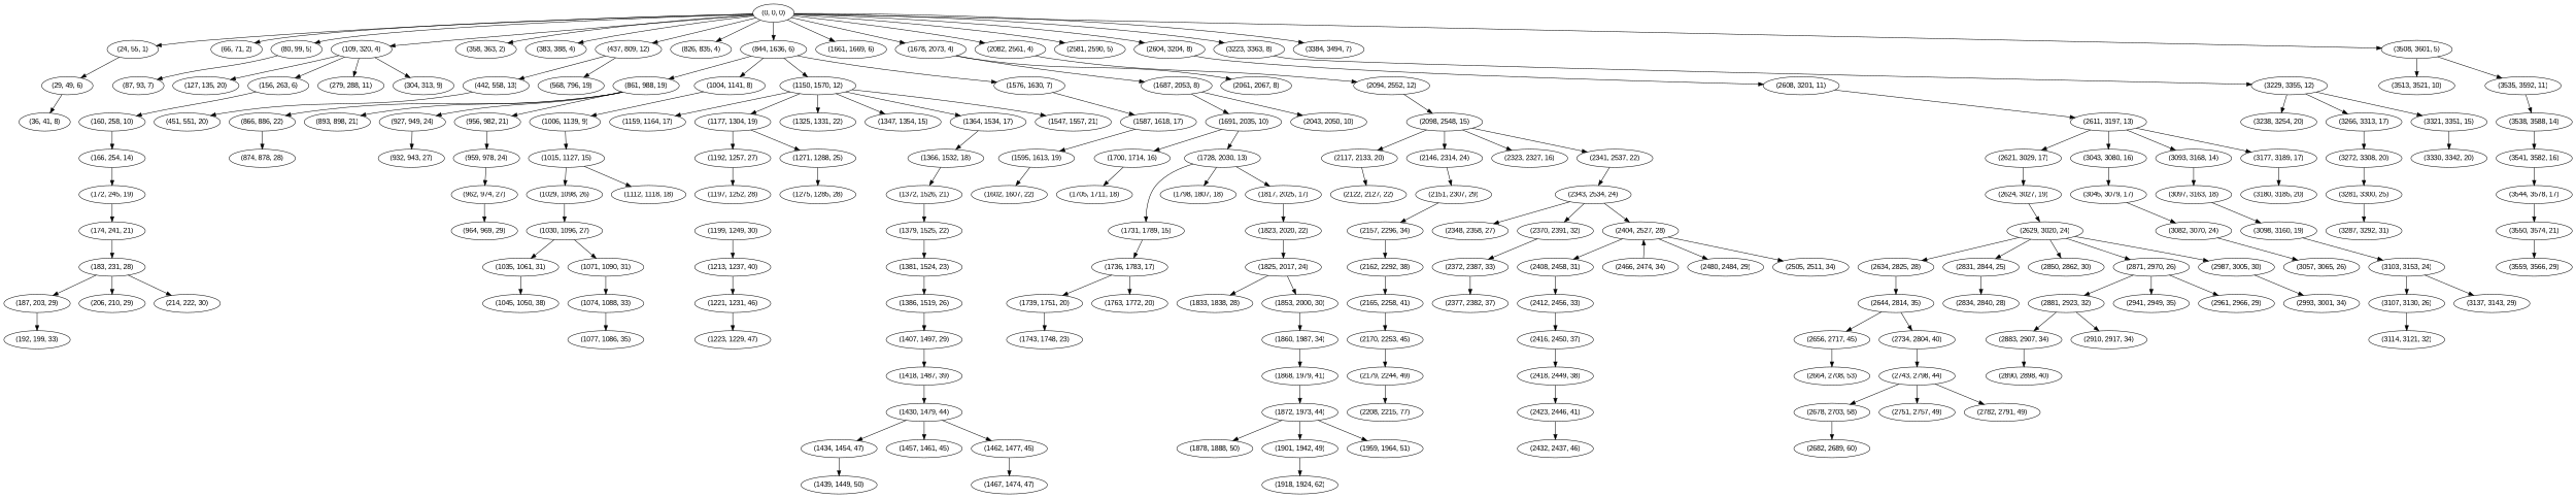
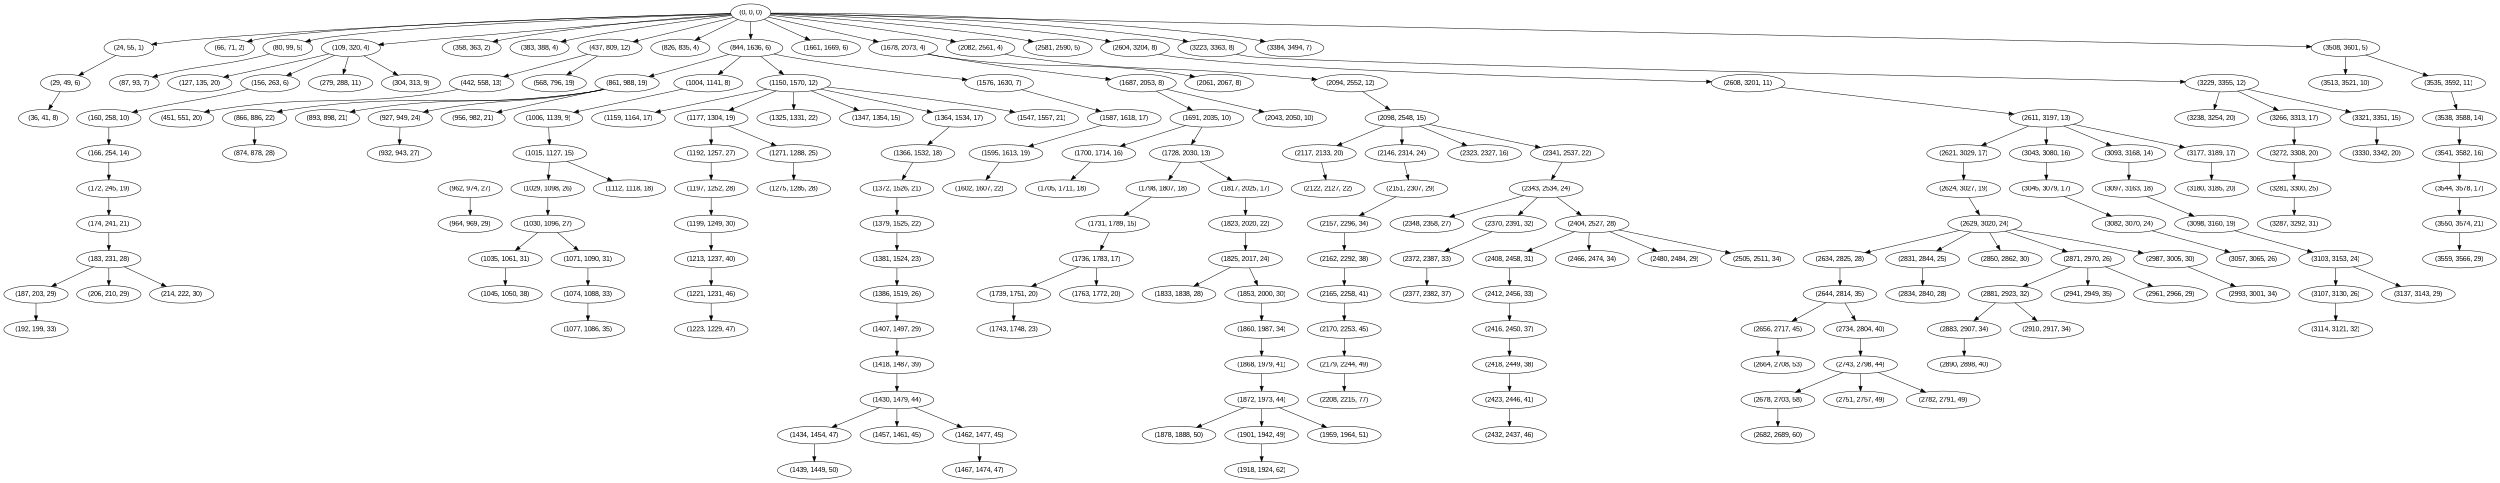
  digraph {
    fontname="Liberation Sans"
    node [fontname="Liberation Sans"]
    edge [fontname="Liberation Sans"]
    "(0, 0, 0)"
    "(24, 55, 1)"
    "(66, 71, 2)"
    "(80, 99, 5)"
    "(109, 320, 4)"
    "(358, 363, 2)"
    "(383, 388, 4)"
    "(437, 809, 12)"
    "(826, 835, 4)"
    "(844, 1636, 6)"
    "(1661, 1669, 6)"
    "(1678, 2073, 4)"
    "(2082, 2561, 4)"
    "(2581, 2590, 5)"
    "(2604, 3204, 8)"
    "(3223, 3363, 8)"
    "(3384, 3494, 7)"
    "(3508, 3601, 5)"
    "(29, 49, 6)"
    "(87, 93, 7)"
    "(127, 135, 20)"
    "(156, 263, 6)"
    "(279, 288, 11)"
    "(304, 313, 9)"
    "(442, 558, 13)"
    "(568, 796, 19)"
    "(861, 988, 19)"
    "(1004, 1141, 8)"
    "(1150, 1570, 12)"
    "(1576, 1630, 7)"
    "(1687, 2053, 8)"
    "(2061, 2067, 8)"
    "(2094, 2552, 12)"
    "(2608, 3201, 11)"
    "(3229, 3355, 12)"
    "(3513, 3521, 10)"
    "(3535, 3592, 11)"
    "(36, 41, 8)"
    "(160, 258, 10)"
    "(166, 254, 14)"
    "(172, 245, 19)"
    "(174, 241, 21)"
    "(183, 231, 28)"
    "(187, 203, 29)"
    "(206, 210, 29)"
    "(214, 222, 30)"
    "(192, 199, 33)"
    "(451, 551, 20)"
    "(866, 886, 22)"
    "(893, 898, 21)"
    "(927, 949, 24)"
    "(956, 982, 21)"
    "(1006, 1139, 9)"
    "(1159, 1164, 17)"
    "(1177, 1304, 19)"
    "(1325, 1331, 22)"
    "(1347, 1354, 15)"
    "(1364, 1534, 17)"
    "(1547, 1557, 21)"
    "(1587, 1618, 17)"
    "(874, 878, 28)"
    "(932, 943, 27)"
-   "(959, 978, 24)"
    "(962, 974, 27)"
    "(964, 969, 29)"
    "(1015, 1127, 15)"
    "(1029, 1098, 26)"
    "(1112, 1118, 18)"
    "(1030, 1096, 27)"
    "(1035, 1061, 31)"
    "(1071, 1090, 31)"
    "(1045, 1050, 38)"
    "(1074, 1088, 33)"
    "(1077, 1086, 35)"
    "(1192, 1257, 27)"
    "(1271, 1288, 25)"
    "(1366, 1532, 18)"
    "(1197, 1252, 28)"
    "(1275, 1285, 28)"
    "(1199, 1249, 30)"
    "(1213, 1237, 40)"
    "(1221, 1231, 46)"
    "(1223, 1229, 47)"
    "(1372, 1526, 21)"
    "(1379, 1525, 22)"
    "(1381, 1524, 23)"
    "(1386, 1519, 26)"
    "(1407, 1497, 29)"
    "(1418, 1487, 39)"
    "(1430, 1479, 44)"
    "(1434, 1454, 47)"
    "(1457, 1461, 45)"
    "(1462, 1477, 45)"
    "(1439, 1449, 50)"
    "(1467, 1474, 47)"
    "(1595, 1613, 19)"
    "(1602, 1607, 22)"
    "(1691, 2035, 10)"
    "(2043, 2050, 10)"
    "(1700, 1714, 16)"
    "(1728, 2030, 13)"
    "(1705, 1711, 18)"
    "(1731, 1789, 15)"
    "(1798, 1807, 18)"
    "(1817, 2025, 17)"
    "(1736, 1783, 17)"
    "(1823, 2020, 22)"
    "(1739, 1751, 20)"
    "(1763, 1772, 20)"
    "(1743, 1748, 23)"
    "(1825, 2017, 24)"
    "(1833, 1838, 28)"
    "(1853, 2000, 30)"
    "(1860, 1987, 34)"
    "(1868, 1979, 41)"
    "(1872, 1973, 44)"
    "(1878, 1888, 50)"
    "(1901, 1942, 49)"
    "(1959, 1964, 51)"
    "(1918, 1924, 62)"
    "(2098, 2548, 15)"
    "(2117, 2133, 20)"
    "(2146, 2314, 24)"
    "(2323, 2327, 16)"
    "(2341, 2537, 22)"
    "(2122, 2127, 22)"
    "(2151, 2307, 29)"
    "(2343, 2534, 24)"
    "(2157, 2296, 34)"
    "(2162, 2292, 38)"
    "(2165, 2258, 41)"
    "(2170, 2253, 45)"
    "(2179, 2244, 49)"
    "(2208, 2215, 77)"
    "(2348, 2358, 27)"
    "(2370, 2391, 32)"
    "(2404, 2527, 28)"
    "(2372, 2387, 33)"
    "(2408, 2458, 31)"
    "(2466, 2474, 34)"
    "(2480, 2484, 29)"
    "(2505, 2511, 34)"
    "(2377, 2382, 37)"
    "(2412, 2456, 33)"
    "(2416, 2450, 37)"
    "(2418, 2449, 38)"
    "(2423, 2446, 41)"
    "(2432, 2437, 46)"
    "(2611, 3197, 13)"
    "(2621, 3029, 17)"
    "(3043, 3080, 16)"
    "(3093, 3168, 14)"
    "(3177, 3189, 17)"
    "(2624, 3027, 19)"
    "(3045, 3079, 17)"
    "(3097, 3163, 18)"
    "(3180, 3185, 20)"
    "(2629, 3020, 24)"
    "(2634, 2825, 28)"
    "(2831, 2844, 25)"
    "(2850, 2862, 30)"
    "(2871, 2970, 26)"
    "(2987, 3005, 30)"
    "(2644, 2814, 35)"
    "(2834, 2840, 28)"
    "(2881, 2923, 32)"
    "(2941, 2949, 35)"
    "(2961, 2966, 29)"
    "(2993, 3001, 34)"
    "(2656, 2717, 45)"
    "(2734, 2804, 40)"
    "(2664, 2708, 53)"
    "(2743, 2798, 44)"
    "(2678, 2703, 58)"
    "(2682, 2689, 60)"
    "(2751, 2757, 49)"
    "(2782, 2791, 49)"
    "(2883, 2907, 34)"
    "(2910, 2917, 34)"
    "(2890, 2898, 40)"
    n181 [label="(3082, 3070, 24)"]
    "(3057, 3065, 26)"
    "(3098, 3160, 19)"
    "(3103, 3153, 24)"
    "(3107, 3130, 26)"
    "(3137, 3143, 29)"
    "(3114, 3121, 32)"
    "(3238, 3254, 20)"
    "(3266, 3313, 17)"
    "(3321, 3351, 15)"
    "(3272, 3308, 20)"
    "(3330, 3342, 20)"
    "(3281, 3300, 25)"
    "(3287, 3292, 31)"
    "(3538, 3588, 14)"
    "(3541, 3582, 16)"
    "(3544, 3578, 17)"
    "(3550, 3574, 21)"
    "(3559, 3566, 29)"
    "(0, 0, 0)" -> "(24, 55, 1)"
    "(0, 0, 0)" -> "(66, 71, 2)"
    "(0, 0, 0)" -> "(80, 99, 5)"
    "(0, 0, 0)" -> "(109, 320, 4)"
    "(0, 0, 0)" -> "(358, 363, 2)"
    "(0, 0, 0)" -> "(383, 388, 4)"
    "(0, 0, 0)" -> "(437, 809, 12)"
    "(0, 0, 0)" -> "(826, 835, 4)"
    "(0, 0, 0)" -> "(844, 1636, 6)"
    "(0, 0, 0)" -> "(1661, 1669, 6)"
    "(0, 0, 0)" -> "(1678, 2073, 4)"
    "(0, 0, 0)" -> "(2082, 2561, 4)"
    "(0, 0, 0)" -> "(2581, 2590, 5)"
    "(0, 0, 0)" -> "(2604, 3204, 8)"
    "(0, 0, 0)" -> "(3223, 3363, 8)"
    "(0, 0, 0)" -> "(3384, 3494, 7)"
    "(0, 0, 0)" -> "(3508, 3601, 5)"
    "(24, 55, 1)" -> "(29, 49, 6)"
    "(80, 99, 5)" -> "(87, 93, 7)"
    "(109, 320, 4)" -> "(127, 135, 20)"
    "(109, 320, 4)" -> "(156, 263, 6)"
    "(109, 320, 4)" -> "(279, 288, 11)"
    "(109, 320, 4)" -> "(304, 313, 9)"
    "(437, 809, 12)" -> "(442, 558, 13)"
    "(437, 809, 12)" -> "(568, 796, 19)"
    "(844, 1636, 6)" -> "(861, 988, 19)"
    "(844, 1636, 6)" -> "(1004, 1141, 8)"
    "(844, 1636, 6)" -> "(1150, 1570, 12)"
    "(844, 1636, 6)" -> "(1576, 1630, 7)"
    "(1678, 2073, 4)" -> "(1687, 2053, 8)"
    "(1678, 2073, 4)" -> "(2061, 2067, 8)"
    "(2082, 2561, 4)" -> "(2094, 2552, 12)"
    "(2604, 3204, 8)" -> "(2608, 3201, 11)"
    "(3223, 3363, 8)" -> "(3229, 3355, 12)"
    "(3508, 3601, 5)" -> "(3513, 3521, 10)"
    "(3508, 3601, 5)" -> "(3535, 3592, 11)"
    "(29, 49, 6)" -> "(36, 41, 8)"
    "(156, 263, 6)" -> "(160, 258, 10)"
    "(442, 558, 13)" -> "(451, 551, 20)"
    "(861, 988, 19)" -> "(866, 886, 22)"
    "(861, 988, 19)" -> "(893, 898, 21)"
    "(861, 988, 19)" -> "(927, 949, 24)"
    "(861, 988, 19)" -> "(956, 982, 21)"
    "(1004, 1141, 8)" -> "(1006, 1139, 9)"
    "(1150, 1570, 12)" -> "(1159, 1164, 17)"
    "(1150, 1570, 12)" -> "(1177, 1304, 19)"
    "(1150, 1570, 12)" -> "(1325, 1331, 22)"
    "(1150, 1570, 12)" -> "(1347, 1354, 15)"
    "(1150, 1570, 12)" -> "(1364, 1534, 17)"
    "(1150, 1570, 12)" -> "(1547, 1557, 21)"
    "(1576, 1630, 7)" -> "(1587, 1618, 17)"
    "(1687, 2053, 8)" -> "(1691, 2035, 10)"
    "(1687, 2053, 8)" -> "(2043, 2050, 10)"
    "(2094, 2552, 12)" -> "(2098, 2548, 15)"
    "(2608, 3201, 11)" -> "(2611, 3197, 13)"
    "(3229, 3355, 12)" -> "(3238, 3254, 20)"
    "(3229, 3355, 12)" -> "(3266, 3313, 17)"
    "(3229, 3355, 12)" -> "(3321, 3351, 15)"
    "(3535, 3592, 11)" -> "(3538, 3588, 14)"
    "(160, 258, 10)" -> "(166, 254, 14)"
    "(166, 254, 14)" -> "(172, 245, 19)"
    "(172, 245, 19)" -> "(174, 241, 21)"
    "(174, 241, 21)" -> "(183, 231, 28)"
    "(183, 231, 28)" -> "(187, 203, 29)"
    "(183, 231, 28)" -> "(206, 210, 29)"
    "(183, 231, 28)" -> "(214, 222, 30)"
    "(187, 203, 29)" -> "(192, 199, 33)"
    "(866, 886, 22)" -> "(874, 878, 28)"
    "(927, 949, 24)" -> "(932, 943, 27)"
-   "(956, 982, 21)" -> "(959, 978, 24)"
    "(1006, 1139, 9)" -> "(1015, 1127, 15)"
    "(1177, 1304, 19)" -> "(1192, 1257, 27)"
    "(1177, 1304, 19)" -> "(1271, 1288, 25)"
    "(1364, 1534, 17)" -> "(1366, 1532, 18)"
    "(1587, 1618, 17)" -> "(1595, 1613, 19)"
-   "(959, 978, 24)" -> "(962, 974, 27)"
    "(962, 974, 27)" -> "(964, 969, 29)"
    "(1015, 1127, 15)" -> "(1029, 1098, 26)"
    "(1015, 1127, 15)" -> "(1112, 1118, 18)"
    "(1029, 1098, 26)" -> "(1030, 1096, 27)"
    "(1030, 1096, 27)" -> "(1035, 1061, 31)"
    "(1030, 1096, 27)" -> "(1071, 1090, 31)"
    "(1035, 1061, 31)" -> "(1045, 1050, 38)"
    "(1071, 1090, 31)" -> "(1074, 1088, 33)"
    "(1074, 1088, 33)" -> "(1077, 1086, 35)"
    "(1192, 1257, 27)" -> "(1197, 1252, 28)"
    "(1271, 1288, 25)" -> "(1275, 1285, 28)"
    "(1366, 1532, 18)" -> "(1372, 1526, 21)"
+   "(1197, 1252, 28)" -> "(1199, 1249, 30)"
    "(1199, 1249, 30)" -> "(1213, 1237, 40)"
    "(1213, 1237, 40)" -> "(1221, 1231, 46)"
    "(1221, 1231, 46)" -> "(1223, 1229, 47)"
    "(1372, 1526, 21)" -> "(1379, 1525, 22)"
    "(1379, 1525, 22)" -> "(1381, 1524, 23)"
    "(1381, 1524, 23)" -> "(1386, 1519, 26)"
    "(1386, 1519, 26)" -> "(1407, 1497, 29)"
    "(1407, 1497, 29)" -> "(1418, 1487, 39)"
    "(1418, 1487, 39)" -> "(1430, 1479, 44)"
    "(1430, 1479, 44)" -> "(1434, 1454, 47)"
    "(1430, 1479, 44)" -> "(1457, 1461, 45)"
    "(1430, 1479, 44)" -> "(1462, 1477, 45)"
    "(1434, 1454, 47)" -> "(1439, 1449, 50)"
    "(1462, 1477, 45)" -> "(1467, 1474, 47)"
    "(1595, 1613, 19)" -> "(1602, 1607, 22)"
    "(1691, 2035, 10)" -> "(1700, 1714, 16)"
    "(1691, 2035, 10)" -> "(1728, 2030, 13)"
    "(1700, 1714, 16)" -> "(1705, 1711, 18)"
-   "(1728, 2030, 13)" -> "(1731, 1789, 15)"
+   "(1798, 1807, 18)" -> "(1731, 1789, 15)"
    "(1728, 2030, 13)" -> "(1798, 1807, 18)"
    "(1728, 2030, 13)" -> "(1817, 2025, 17)"
    "(1731, 1789, 15)" -> "(1736, 1783, 17)"
    "(1817, 2025, 17)" -> "(1823, 2020, 22)"
    "(1736, 1783, 17)" -> "(1739, 1751, 20)"
    "(1736, 1783, 17)" -> "(1763, 1772, 20)"
    "(1823, 2020, 22)" -> "(1825, 2017, 24)"
    "(1739, 1751, 20)" -> "(1743, 1748, 23)"
    "(1825, 2017, 24)" -> "(1833, 1838, 28)"
    "(1825, 2017, 24)" -> "(1853, 2000, 30)"
    "(1853, 2000, 30)" -> "(1860, 1987, 34)"
    "(1860, 1987, 34)" -> "(1868, 1979, 41)"
    "(1868, 1979, 41)" -> "(1872, 1973, 44)"
    "(1872, 1973, 44)" -> "(1878, 1888, 50)"
    "(1872, 1973, 44)" -> "(1901, 1942, 49)"
    "(1872, 1973, 44)" -> "(1959, 1964, 51)"
    "(1901, 1942, 49)" -> "(1918, 1924, 62)"
    "(2098, 2548, 15)" -> "(2117, 2133, 20)"
    "(2098, 2548, 15)" -> "(2146, 2314, 24)"
    "(2098, 2548, 15)" -> "(2323, 2327, 16)"
    "(2098, 2548, 15)" -> "(2341, 2537, 22)"
    "(2117, 2133, 20)" -> "(2122, 2127, 22)"
    "(2146, 2314, 24)" -> "(2151, 2307, 29)"
    "(2341, 2537, 22)" -> "(2343, 2534, 24)"
    "(2151, 2307, 29)" -> "(2157, 2296, 34)"
    "(2343, 2534, 24)" -> "(2348, 2358, 27)"
    "(2343, 2534, 24)" -> "(2370, 2391, 32)"
    "(2343, 2534, 24)" -> "(2404, 2527, 28)"
    "(2157, 2296, 34)" -> "(2162, 2292, 38)"
    "(2162, 2292, 38)" -> "(2165, 2258, 41)"
    "(2165, 2258, 41)" -> "(2170, 2253, 45)"
    "(2170, 2253, 45)" -> "(2179, 2244, 49)"
    "(2179, 2244, 49)" -> "(2208, 2215, 77)"
    "(2370, 2391, 32)" -> "(2372, 2387, 33)"
    "(2404, 2527, 28)" -> "(2408, 2458, 31)"
-   "(2466, 2474, 34)" -> "(2404, 2527, 28)"
+   "(2404, 2527, 28)" -> "(2466, 2474, 34)"
    "(2404, 2527, 28)" -> "(2480, 2484, 29)"
    "(2404, 2527, 28)" -> "(2505, 2511, 34)"
    "(2372, 2387, 33)" -> "(2377, 2382, 37)"
    "(2408, 2458, 31)" -> "(2412, 2456, 33)"
    "(2412, 2456, 33)" -> "(2416, 2450, 37)"
    "(2416, 2450, 37)" -> "(2418, 2449, 38)"
    "(2418, 2449, 38)" -> "(2423, 2446, 41)"
    "(2423, 2446, 41)" -> "(2432, 2437, 46)"
    "(2611, 3197, 13)" -> "(2621, 3029, 17)"
    "(2611, 3197, 13)" -> "(3043, 3080, 16)"
    "(2611, 3197, 13)" -> "(3093, 3168, 14)"
    "(2611, 3197, 13)" -> "(3177, 3189, 17)"
    "(2621, 3029, 17)" -> "(2624, 3027, 19)"
    "(3043, 3080, 16)" -> "(3045, 3079, 17)"
    "(3093, 3168, 14)" -> "(3097, 3163, 18)"
    "(3177, 3189, 17)" -> "(3180, 3185, 20)"
    "(2624, 3027, 19)" -> "(2629, 3020, 24)"
    "(3045, 3079, 17)" -> n181
    "(3097, 3163, 18)" -> "(3098, 3160, 19)"
    "(2629, 3020, 24)" -> "(2634, 2825, 28)"
    "(2629, 3020, 24)" -> "(2831, 2844, 25)"
    "(2629, 3020, 24)" -> "(2850, 2862, 30)"
    "(2629, 3020, 24)" -> "(2871, 2970, 26)"
    "(2629, 3020, 24)" -> "(2987, 3005, 30)"
    "(2634, 2825, 28)" -> "(2644, 2814, 35)"
    "(2831, 2844, 25)" -> "(2834, 2840, 28)"
    "(2871, 2970, 26)" -> "(2881, 2923, 32)"
    "(2871, 2970, 26)" -> "(2941, 2949, 35)"
    "(2871, 2970, 26)" -> "(2961, 2966, 29)"
    "(2987, 3005, 30)" -> "(2993, 3001, 34)"
    "(2644, 2814, 35)" -> "(2656, 2717, 45)"
    "(2644, 2814, 35)" -> "(2734, 2804, 40)"
    "(2881, 2923, 32)" -> "(2883, 2907, 34)"
    "(2881, 2923, 32)" -> "(2910, 2917, 34)"
    "(2656, 2717, 45)" -> "(2664, 2708, 53)"
    "(2734, 2804, 40)" -> "(2743, 2798, 44)"
    "(2743, 2798, 44)" -> "(2678, 2703, 58)"
    "(2743, 2798, 44)" -> "(2751, 2757, 49)"
    "(2743, 2798, 44)" -> "(2782, 2791, 49)"
    "(2678, 2703, 58)" -> "(2682, 2689, 60)"
    "(2883, 2907, 34)" -> "(2890, 2898, 40)"
    n181 -> "(3057, 3065, 26)"
    "(3098, 3160, 19)" -> "(3103, 3153, 24)"
    "(3103, 3153, 24)" -> "(3107, 3130, 26)"
    "(3103, 3153, 24)" -> "(3137, 3143, 29)"
    "(3107, 3130, 26)" -> "(3114, 3121, 32)"
    "(3266, 3313, 17)" -> "(3272, 3308, 20)"
    "(3321, 3351, 15)" -> "(3330, 3342, 20)"
    "(3272, 3308, 20)" -> "(3281, 3300, 25)"
    "(3281, 3300, 25)" -> "(3287, 3292, 31)"
    "(3538, 3588, 14)" -> "(3541, 3582, 16)"
    "(3541, 3582, 16)" -> "(3544, 3578, 17)"
    "(3544, 3578, 17)" -> "(3550, 3574, 21)"
    "(3550, 3574, 21)" -> "(3559, 3566, 29)"
  }
